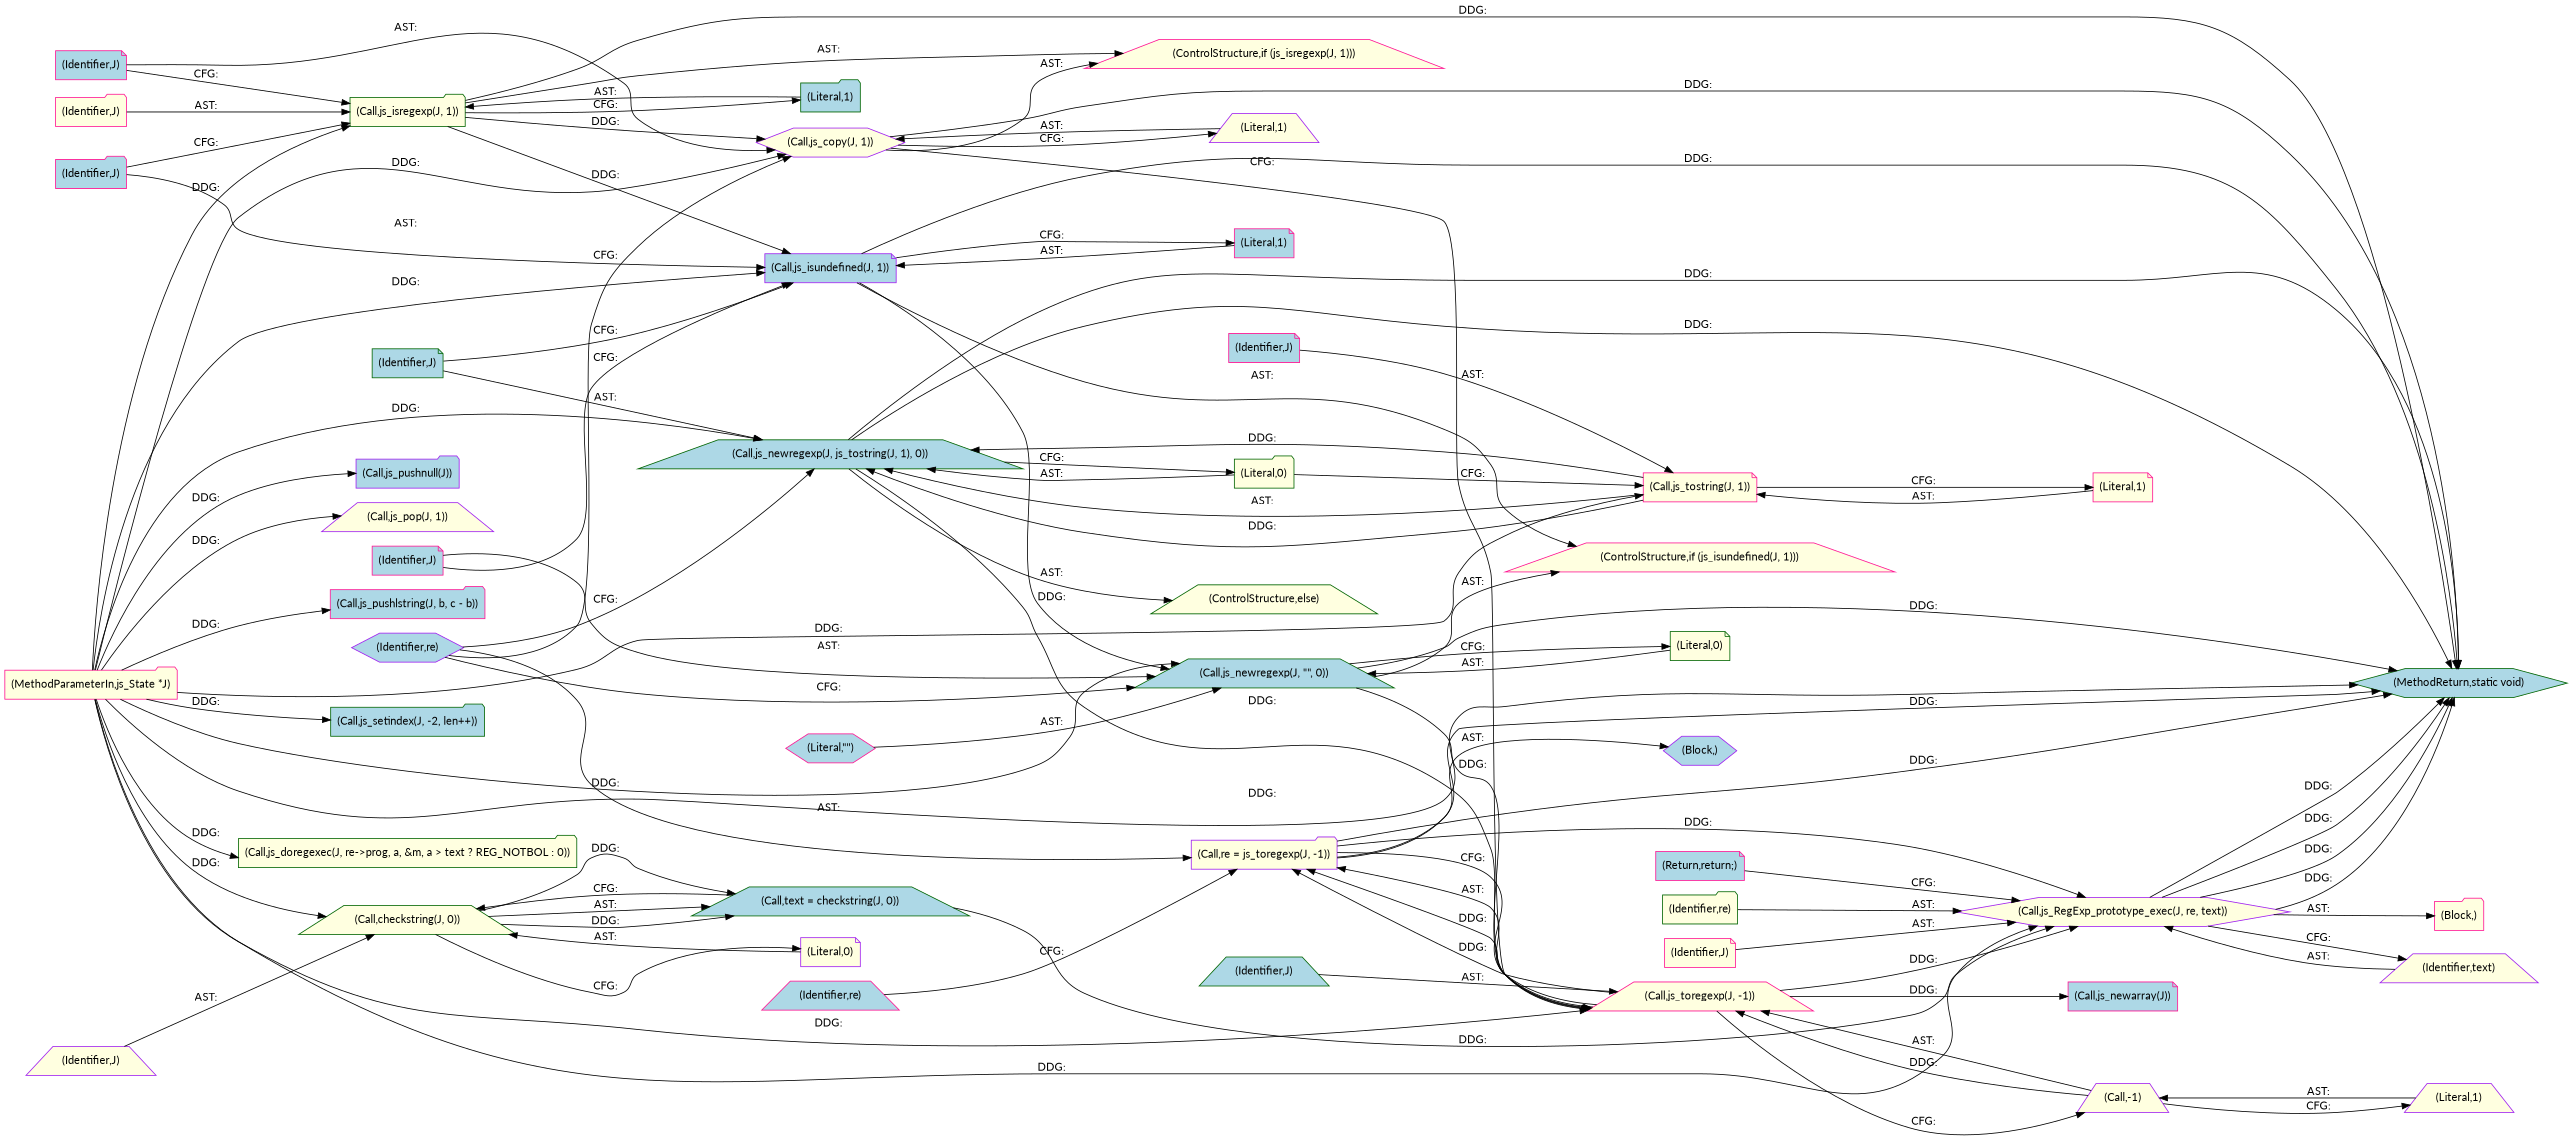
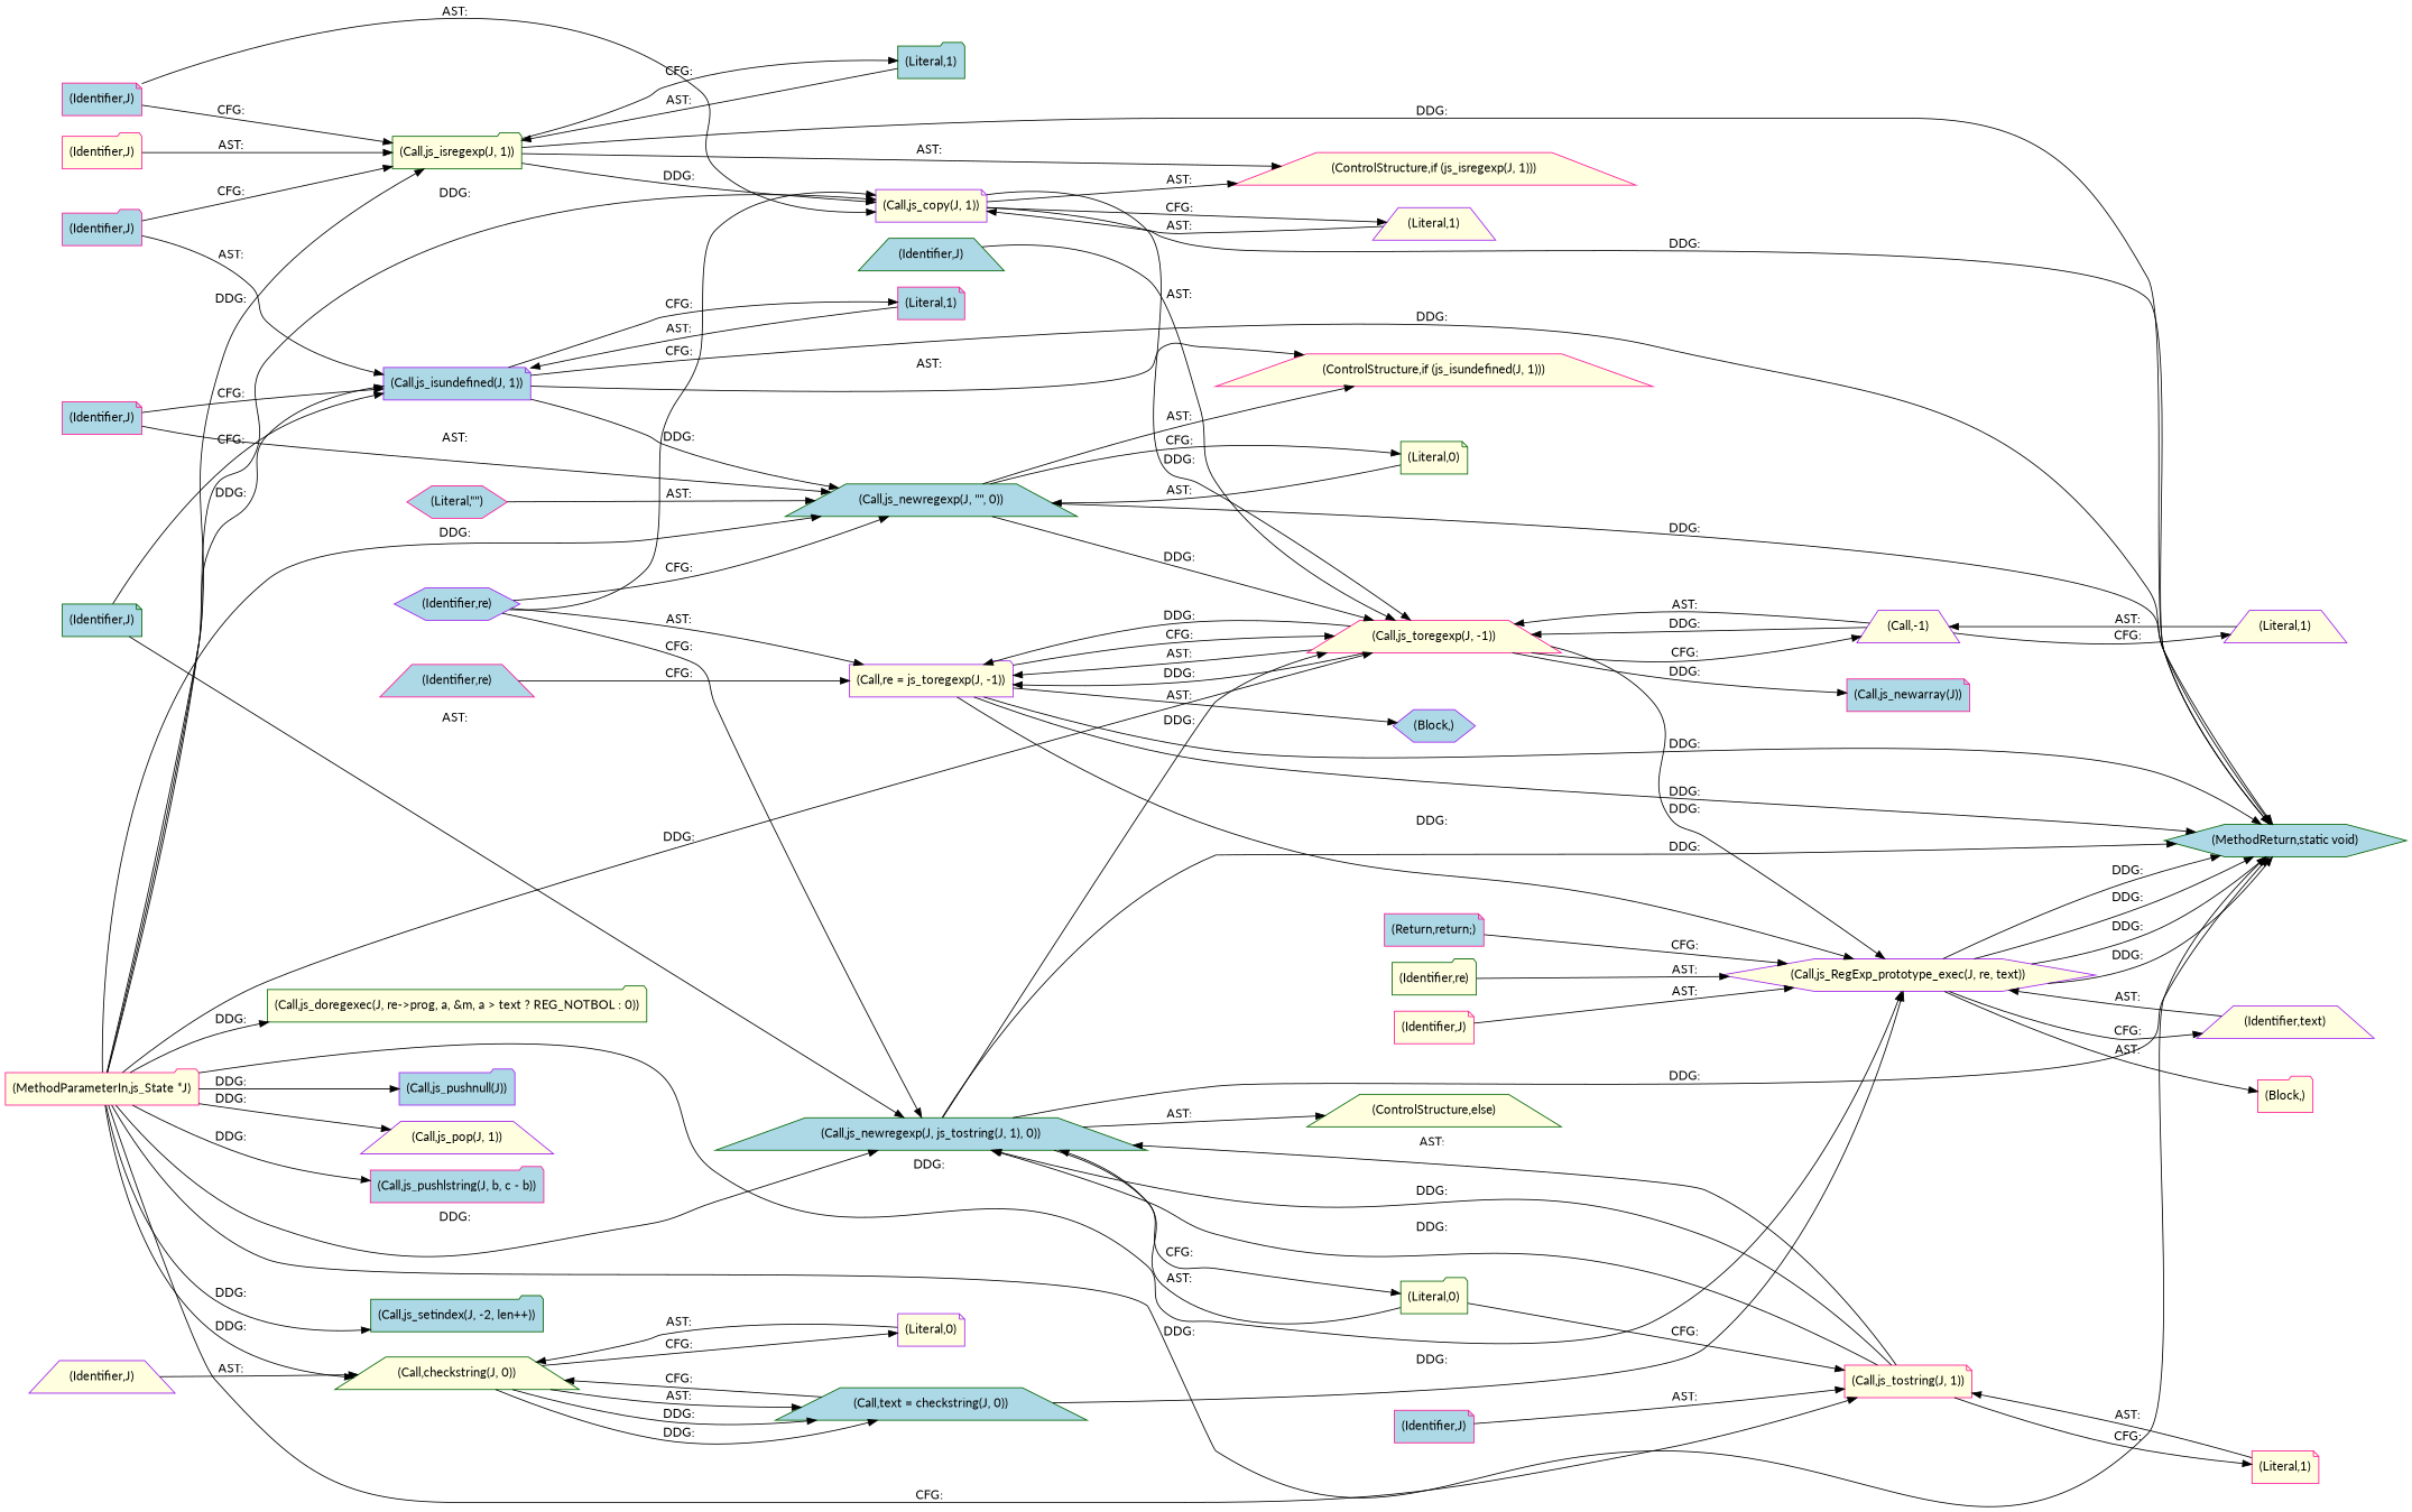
  digraph {
    fontname=Lato
    rankdir=LR
    node [color=deeppink fillcolor=lightyellow fontname=Lato shape=trapezium style=filled]
    edge [fontname=Lato]
    n1 [color=purple label="(Call,re = js_toregexp(J, -1))" shape=folder]
    n2 [label="(Call,js_toregexp(J, -1))"]
    n3 [color=purple label="(Call,js_RegExp_prototype_exec(J, re, text))" shape=hexagon]
    n4 [color=darkgreen fillcolor=lightblue label="(MethodReturn,static void)" shape=hexagon]
    n5 [color=purple fillcolor=lightblue label="(Block,)" shape=hexagon]
    n6 [color=purple label="(Call,-1)"]
    n7 [fillcolor=lightblue label="(Call,js_newarray(J))" shape=note]
    n8 [color=purple label="(Identifier,text)"]
    n9 [label="(Block,)" shape=folder]
    n10 [color=purple label="(Literal,1)"]
-   n11 [color=purple label="(Call,js_copy(J, 1))" shape=hexagon]
+   n11 [color=purple label="(Call,js_copy(J, 1))" shape=note]
    n12 [label="(ControlStructure,if (js_isregexp(J, 1)))"]
    n13 [color=purple label="(Literal,1)"]
    n14 [color=darkgreen label="(Call,js_isregexp(J, 1))" shape=folder]
    n15 [color=purple fillcolor=lightblue label="(Call,js_isundefined(J, 1))" shape=note]
    n16 [color=darkgreen fillcolor=lightblue label="(Literal,1)" shape=folder]
    n17 [color=darkgreen fillcolor=lightblue label="(Call,js_newregexp(J, \"\", 0))"]
    n18 [label="(ControlStructure,if (js_isundefined(J, 1)))"]
    n19 [fillcolor=lightblue label="(Literal,1)" shape=note]
    n20 [color=darkgreen label="(Call,checkstring(J, 0))"]
    n21 [color=darkgreen fillcolor=lightblue label="(Call,text = checkstring(J, 0))"]
    n22 [color=purple label="(Literal,0)" shape=note]
    n23 [label="(MethodParameterIn,js_State *J)" shape=folder]
    n24 [color=darkgreen fillcolor=lightblue label="(Call,js_newregexp(J, js_tostring(J, 1), 0))"]
    n25 [label="(Call,js_tostring(J, 1))" shape=note]
    n26 [color=purple fillcolor=lightblue label="(Call,js_pushnull(J))" shape=folder]
    n27 [color=purple label="(Call,js_pop(J, 1))"]
    n28 [fillcolor=lightblue label="(Call,js_pushlstring(J, b, c - b))" shape=folder]
    n29 [color=darkgreen fillcolor=lightblue label="(Call,js_setindex(J, -2, len++))" shape=folder]
    n30 [color=darkgreen label="(Call,js_doregexec(J, re->prog, a, &m, a > text ? REG_NOTBOL : 0))" shape=folder]
    n31 [color=darkgreen label="(Literal,0)" shape=note]
    n32 [color=darkgreen label="(Literal,0)" shape=folder]
    n33 [color=darkgreen label="(ControlStructure,else)"]
    n34 [label="(Literal,1)" shape=note]
    n35 [fillcolor=lightblue label="(Literal,\"\")" shape=hexagon]
    n36 [color=darkgreen fillcolor=lightblue label="(Identifier,J)"]
    n37 [color=purple label="(Identifier,J)"]
    n38 [fillcolor=lightblue label="(Return,return;)" shape=note]
    n39 [fillcolor=lightblue label="(Identifier,J)" shape=note]
    n40 [label="(Identifier,J)" shape=folder]
    n41 [color=purple fillcolor=lightblue label="(Identifier,re)" shape=hexagon]
    n42 [fillcolor=lightblue label="(Identifier,J)" shape=note]
    n43 [fillcolor=lightblue label="(Identifier,re)"]
    n44 [color=darkgreen fillcolor=lightblue label="(Identifier,J)" shape=note]
    n45 [color=darkgreen label="(Identifier,re)" shape=folder]
    n46 [label="(Identifier,J)" shape=note]
    n47 [fillcolor=lightblue label="(Identifier,J)" shape=folder]
    n48 [fillcolor=lightblue label="(Identifier,J)" shape=note]
    n1 -> n2 [label="CFG: "]
    n1 -> n3 [label="DDG: "]
    n1 -> n4 [label="DDG: "]
    n1 -> n4 [label="DDG: "]
    n1 -> n5 [label="AST: "]
    n2 -> n1 [label="AST: "]
    n2 -> n1 [label="DDG: "]
    n2 -> n1 [label="DDG: "]
    n2 -> n3 [label="DDG: "]
    n2 -> n6 [label="CFG: "]
    n2 -> n7 [label="DDG: "]
    n3 -> n4 [label="DDG: "]
    n3 -> n4 [label="DDG: "]
    n3 -> n4 [label="DDG: "]
    n3 -> n4 [label="DDG: "]
    n3 -> n8 [label="CFG: "]
    n3 -> n9 [label="AST: "]
    n6 -> n2 [label="AST: "]
    n6 -> n2 [label="DDG: "]
    n6 -> n10 [label="CFG: "]
    n8 -> n3 [label="AST: "]
    n10 -> n6 [label="AST: "]
-   n11 -> n2 [label="CFG: "]
+   n11 -> n2 [label="DDG: "]
    n11 -> n4 [label="DDG: "]
    n11 -> n12 [label="AST: "]
    n11 -> n13 [label="CFG: "]
    n13 -> n11 [label="AST: "]
    n14 -> n4 [label="DDG: "]
    n14 -> n11 [label="DDG: "]
    n14 -> n12 [label="AST: "]
-   n14 -> n15 [label="DDG: "]
    n14 -> n16 [label="CFG: "]
    n15 -> n4 [label="DDG: "]
    n15 -> n17 [label="DDG: "]
    n15 -> n18 [label="AST: "]
    n15 -> n19 [label="CFG: "]
    n16 -> n14 [label="AST: "]
    n17 -> n2 [label="DDG: "]
    n17 -> n4 [label="DDG: "]
    n17 -> n18 [label="AST: "]
    n17 -> n31 [label="CFG: "]
    n19 -> n15 [label="AST: "]
    n20 -> n21 [label="AST: "]
    n20 -> n21 [label="DDG: "]
    n20 -> n21 [label="DDG: "]
    n20 -> n22 [label="CFG: "]
    n21 -> n3 [label="DDG: "]
    n21 -> n20 [label="CFG: "]
    n22 -> n20 [label="AST: "]
    n23 -> n2 [label="DDG: "]
    n23 -> n3 [label="DDG: "]
    n23 -> n4 [label="DDG: "]
    n23 -> n11 [label="DDG: "]
    n23 -> n14 [label="DDG: "]
    n23 -> n15 [label="DDG: "]
    n23 -> n17 [label="DDG: "]
    n23 -> n20 [label="DDG: "]
    n23 -> n24 [label="DDG: "]
-   n23 -> n25 [label="DDG: "]
+   n23 -> n25 [label="CFG: "]
    n23 -> n26 [label="DDG: "]
    n23 -> n27 [label="DDG: "]
    n23 -> n28 [label="DDG: "]
    n23 -> n29 [label="DDG: "]
    n23 -> n30 [label="DDG: "]
    n24 -> n2 [label="DDG: "]
    n24 -> n4 [label="DDG: "]
    n24 -> n4 [label="DDG: "]
    n24 -> n32 [label="CFG: "]
    n24 -> n33 [label="AST: "]
    n25 -> n24 [label="AST: "]
    n25 -> n24 [label="DDG: "]
    n25 -> n24 [label="DDG: "]
    n25 -> n34 [label="CFG: "]
    n31 -> n17 [label="AST: "]
    n32 -> n24 [label="AST: "]
    n32 -> n25 [label="CFG: "]
    n34 -> n25 [label="AST: "]
    n35 -> n17 [label="AST: "]
    n36 -> n2 [label="AST: "]
    n37 -> n20 [label="AST: "]
    n38 -> n3 [label="CFG: "]
    n39 -> n25 [label="AST: "]
    n40 -> n14 [label="AST: "]
    n41 -> n1 [label="AST: "]
    n41 -> n11 [label="CFG: "]
    n41 -> n17 [label="CFG: "]
    n41 -> n24 [label="CFG: "]
    n42 -> n15 [label="CFG: "]
    n42 -> n17 [label="AST: "]
    n43 -> n1 [label="CFG: "]
    n44 -> n15 [label="CFG: "]
    n44 -> n24 [label="AST: "]
    n45 -> n3 [label="AST: "]
    n46 -> n3 [label="AST: "]
    n47 -> n14 [label="CFG: "]
    n47 -> n15 [label="AST: "]
    n48 -> n11 [label="AST: "]
    n48 -> n14 [label="CFG: "]
  }
